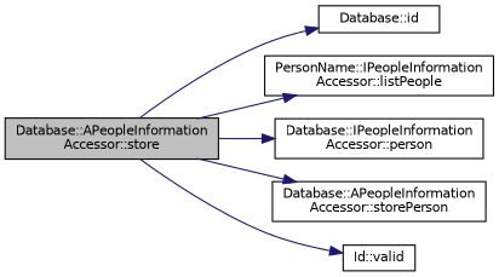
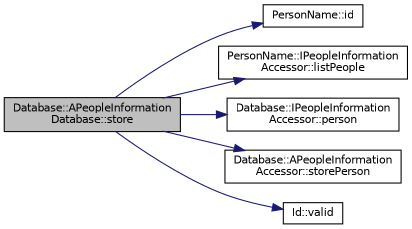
  digraph {
    rankdir=LR
    node [color=black fillcolor=white fontname=Helvetica fontsize=10 shape=record style=filled]
    edge [color=midnightblue fontname=Helvetica fontsize=10 labelfontname=Helvetica labelfontsize=10 style=solid]
-   n1 [fillcolor=grey75 fontcolor=black height=0.2 label="Database::APeopleInformation\lAccessor::store" width=0.4]
-   n2 [height=0.2 label="Database::id" width=0.4]
+   n1 [fillcolor=grey75 fontcolor=black height=0.2 label="Database::APeopleInformation\lDatabase::store" width=0.4]
+   n2 [height=0.2 label="PersonName::id" width=0.4]
    n3 [height=0.2 label="PersonName::IPeopleInformation\lAccessor::listPeople" width=0.4]
    n4 [height=0.2 label="Database::IPeopleInformation\lAccessor::person" width=0.4]
    n5 [height=0.2 label="Database::APeopleInformation\lAccessor::storePerson" width=0.4]
    n6 [height=0.2 label="Id::valid" width=0.4]
    n1 -> n2
    n1 -> n3
    n1 -> n4
    n1 -> n5
    n1 -> n6
  }
